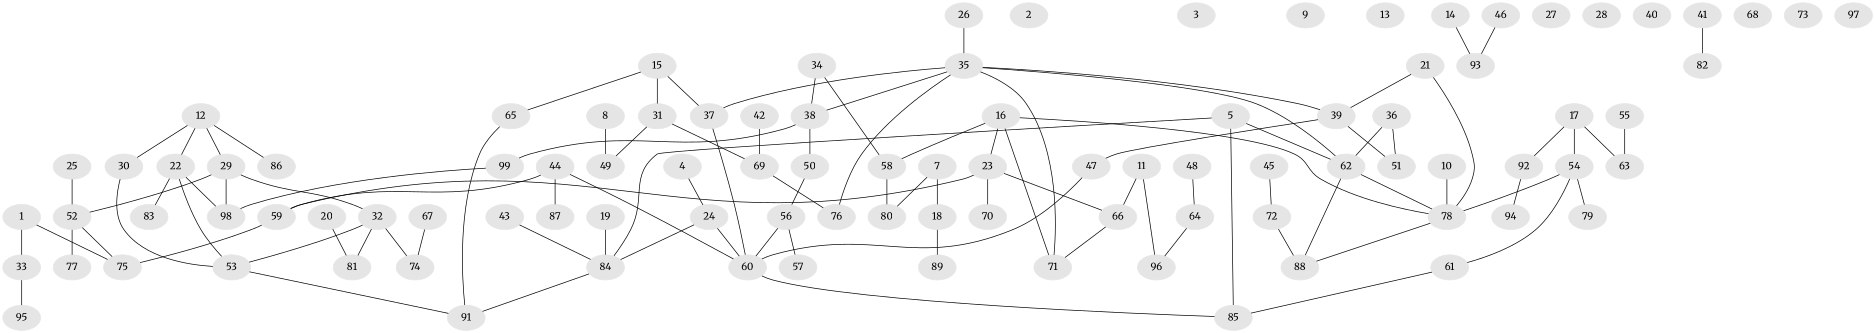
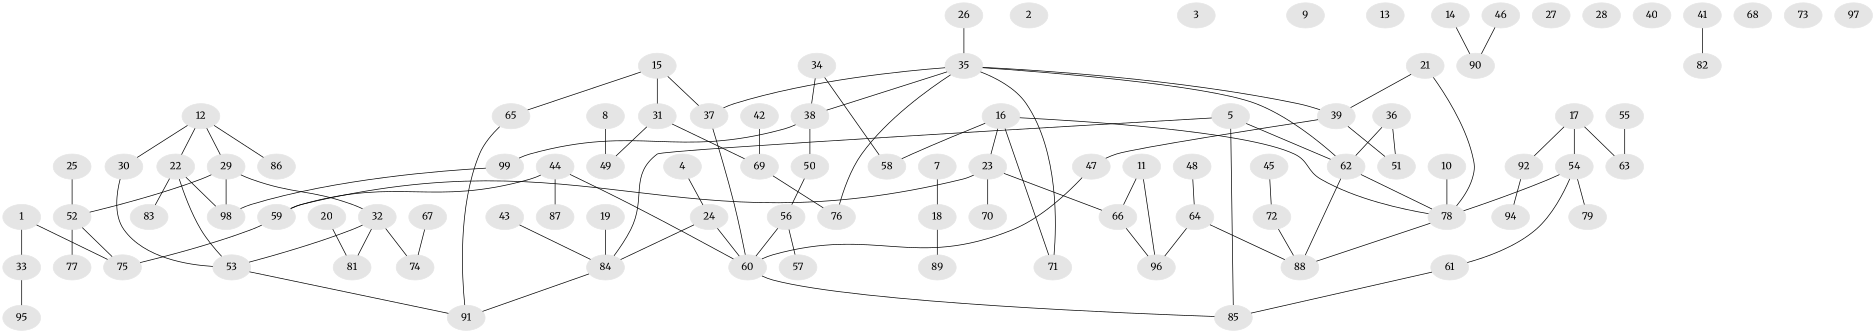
  graph {
    fontname=Merriweather
    node [color=gray90 fontname=Merriweather style=filled]
    edge [fontname=Merriweather]
    1
    33
    75
    95
    2
    3
    4
    24
    84
    60
    5
    62
    85
    78
    88
    91
    66
    71
    7
    18
-   80
    89
    8
    49
    9
    10
    11
    96
    12
    22
    29
    30
    86
    53
    83
    98
    32
    52
    13
    14
-   90 [label=93]
+   90
    15
    31
    37
    65
    69
    16
    23
    58
    59
    70
    17
    54
    63
    92
    61
    79
    72
    94
    19
    20
    81
    21
    39
    51
    47
    25
    74
    77
    26
    35
    38
    76
    27
    28
    34
    50
    n78 [label=99]
    36
    56
    40
    41
    82
    42
    43
    44
    87
    45
    46
    48
    64
    57
    55
    67
    68
    73
    97
    1 -- 33
    1 -- 75
    33 -- 95
    4 -- 24
    24 -- 84
    24 -- 60
    84 -- 91
    60 -- 85
    5 -- 84
    5 -- 62
    5 -- 85
    62 -- 78
    62 -- 88
    78 -- 88
-   66 -- 71
+   66 -- 96
    7 -- 18
-   7 -- 80
    18 -- 89
    8 -- 49
    10 -- 78
    11 -- 66
    11 -- 96
    12 -- 22
    12 -- 29
    12 -- 30
    12 -- 86
    22 -- 53
    22 -- 83
    22 -- 98
    29 -- 98
    29 -- 32
    29 -- 52
    30 -- 53
    53 -- 91
    32 -- 53
    32 -- 81
    32 -- 74
    52 -- 75
    52 -- 77
    14 -- 90
    15 -- 31
    15 -- 37
    15 -- 65
    31 -- 49
    31 -- 69
    37 -- 60
    65 -- 91
    69 -- 76
    16 -- 78
    16 -- 71
    16 -- 23
    16 -- 58
    23 -- 66
    23 -- 59
    23 -- 70
-   58 -- 80
    59 -- 75
    17 -- 54
    17 -- 63
    17 -- 92
    54 -- 78
    54 -- 61
    54 -- 79
    92 -- 94
    61 -- 85
    72 -- 88
    19 -- 84
    20 -- 81
    21 -- 78
    21 -- 39
    39 -- 51
    39 -- 47
    47 -- 60
    25 -- 52
    26 -- 35
    35 -- 62
    35 -- 71
    35 -- 37
    35 -- 39
    35 -- 38
    35 -- 76
    38 -- 50
    38 -- n78
    34 -- 58
    34 -- 38
    50 -- 56
    n78 -- 98
    36 -- 62
    36 -- 51
    56 -- 60
    56 -- 57
    41 -- 82
    42 -- 69
    43 -- 84
    44 -- 60
    44 -- 59
    44 -- 87
    45 -- 72
    46 -- 90
    48 -- 64
+   64 -- 88
    64 -- 96
    55 -- 63
    67 -- 74
  }
